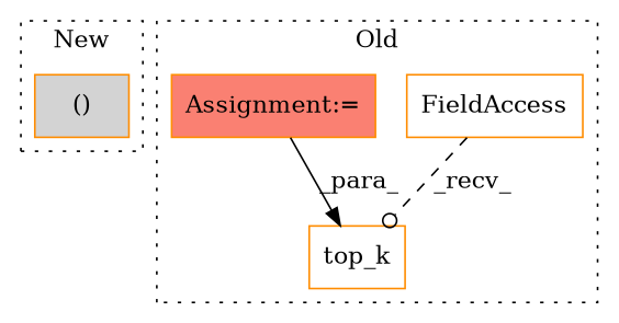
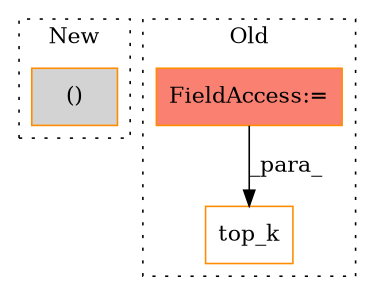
  digraph {
    node [color=darkorange fillcolor=white shape=box style=filled]
    n1 [a=106 fillcolor=lightgrey l=22 label="()" s=6172]
    n2 [a=32 l="6,1" label=top_k s="6341,6360"]
-   n3 [a=22 l=15 label=FieldAccess s=6325]
-   n4 [a=7 fillcolor=salmon l=2 label="Assignment:=" s=6323]
+   n4 [a=7 fillcolor=salmon l=2 label="FieldAccess:=" s=6323]
    subgraph cluster_1 {
      label=New
      style=dotted
      n1
    }
    subgraph cluster_2 {
      label=Old
      style=dotted
      n2
-     n3
      n4
    }
-   n3 -> n2 [arrowhead=odot label=_recv_ style=dashed]
    n4 -> n2 [arrowhead=normal label=_para_ style=solid]
  }
